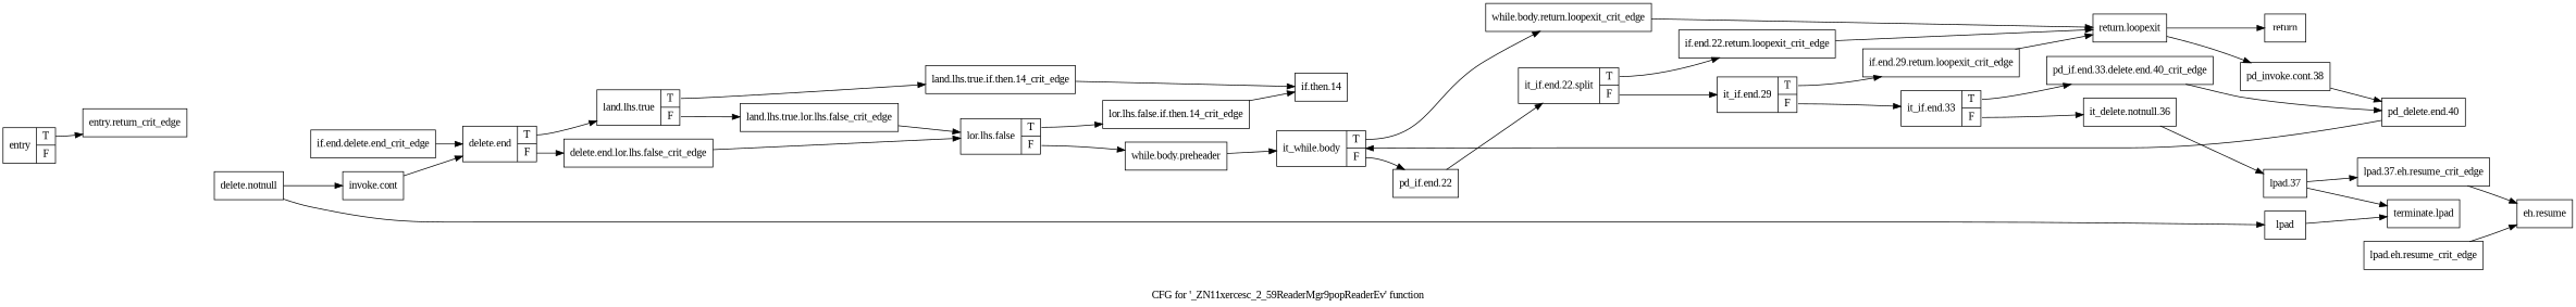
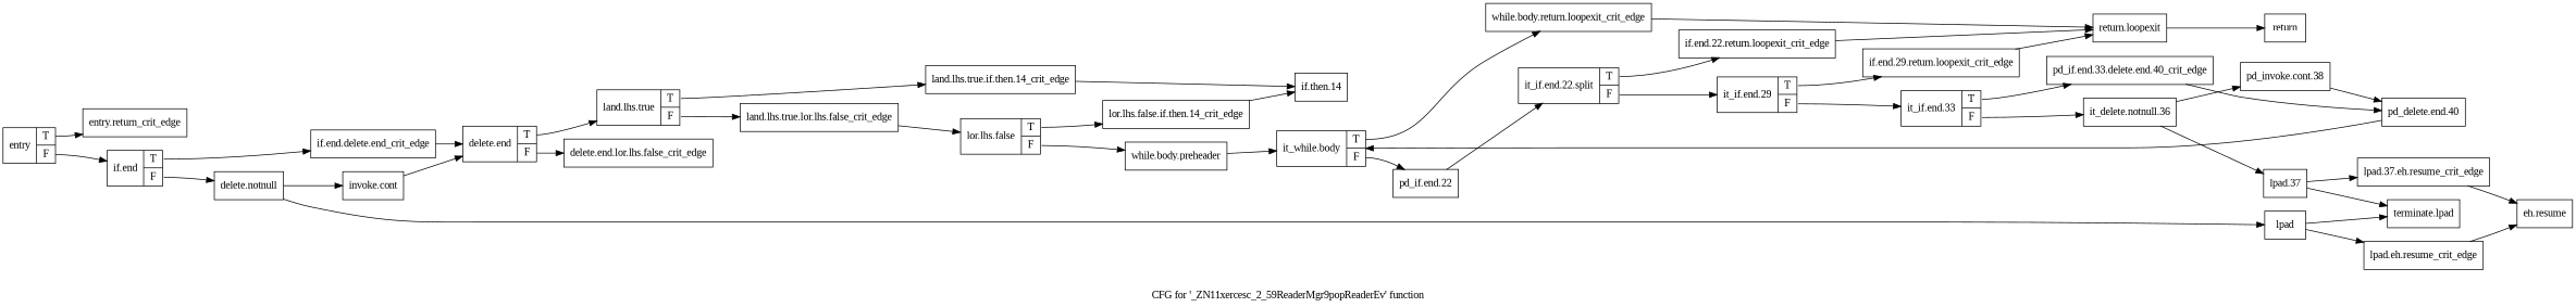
  digraph {
    fontname="Liberation Serif"
    label="CFG for '_ZN11xercesc_2_59ReaderMgr9popReaderEv' function"
    rankdir=LR
    node [fontname="Liberation Serif" shape=record]
    edge [fontname="Liberation Serif"]
    n1 [label="{entry|{<s0>T|<s1>F}}"]
    n2 [label="{entry.return_crit_edge}"]
+   n3 [label="{if.end|{<s0>T|<s1>F}}"]
    n4 [label="{if.end.delete.end_crit_edge}"]
    n5 [label="{delete.notnull}"]
    n6 [label="{return}"]
    n7 [label="{delete.end|{<s0>T|<s1>F}}"]
    n8 [label="{invoke.cont}"]
    n9 [label="{lpad}"]
    n10 [label="{land.lhs.true|{<s0>T|<s1>F}}"]
    n11 [label="{delete.end.lor.lhs.false_crit_edge}"]
    n12 [label="{lpad.eh.resume_crit_edge}"]
    n13 [label="{terminate.lpad}"]
    n14 [label="{land.lhs.true.if.then.14_crit_edge}"]
    n15 [label="{land.lhs.true.lor.lhs.false_crit_edge}"]
    n16 [label="{lor.lhs.false|{<s0>T|<s1>F}}"]
    n17 [label="{eh.resume}"]
    n18 [label="{if.then.14}"]
    n19 [label="{lor.lhs.false.if.then.14_crit_edge}"]
    n20 [label="{while.body.preheader}"]
    n21 [label="{it_while.body|{<s0>T|<s1>F}}"]
    n22 [label="{while.body.return.loopexit_crit_edge}"]
    n23 [label="{pd_if.end.22}"]
    n24 [label="{return.loopexit}"]
    n25 [label="{it_if.end.22.split|{<s0>T|<s1>F}}"]
    n26 [label="{if.end.22.return.loopexit_crit_edge}"]
    n27 [label="{it_if.end.29|{<s0>T|<s1>F}}"]
    n28 [label="{if.end.29.return.loopexit_crit_edge}"]
    n29 [label="{it_if.end.33|{<s0>T|<s1>F}}"]
    n30 [label="{pd_if.end.33.delete.end.40_crit_edge}"]
    n31 [label="{it_delete.notnull.36}"]
    n32 [label="{pd_delete.end.40}"]
    n33 [label="{pd_invoke.cont.38}"]
    n34 [label="{lpad.37}"]
    n35 [label="{lpad.37.eh.resume_crit_edge}"]
    n1 -> n2 [tailport=s0]
+   n1 -> n3 [tailport=s1]
+   n3 -> n4 [tailport=s0]
+   n3 -> n5 [tailport=s1]
    n4 -> n7
    n5 -> n8
    n5 -> n9
    n7 -> n10 [tailport=s0]
    n7 -> n11 [tailport=s1]
    n8 -> n7
+   n9 -> n12
    n9 -> n13
    n10 -> n14 [tailport=s0]
    n10 -> n15 [tailport=s1]
-   n11 -> n16
    n12 -> n17
    n14 -> n18
    n15 -> n16
    n16 -> n19 [tailport=s0]
    n16 -> n20 [tailport=s1]
    n19 -> n18
    n20 -> n21
    n21 -> n22 [tailport=s0]
    n21 -> n23 [tailport=s1]
    n22 -> n24
    n23 -> n25
    n24 -> n6
    n25 -> n26 [tailport=s0]
    n25 -> n27 [tailport=s1]
    n26 -> n24
    n27 -> n28 [tailport=s0]
    n27 -> n29 [tailport=s1]
    n28 -> n24
    n29 -> n30 [tailport=s0]
    n29 -> n31 [tailport=s1]
    n30 -> n32
-   n24 -> n33
+   n31 -> n33
    n31 -> n34
    n32 -> n21
    n33 -> n32
    n34 -> n13
    n34 -> n35
    n35 -> n17
  }
